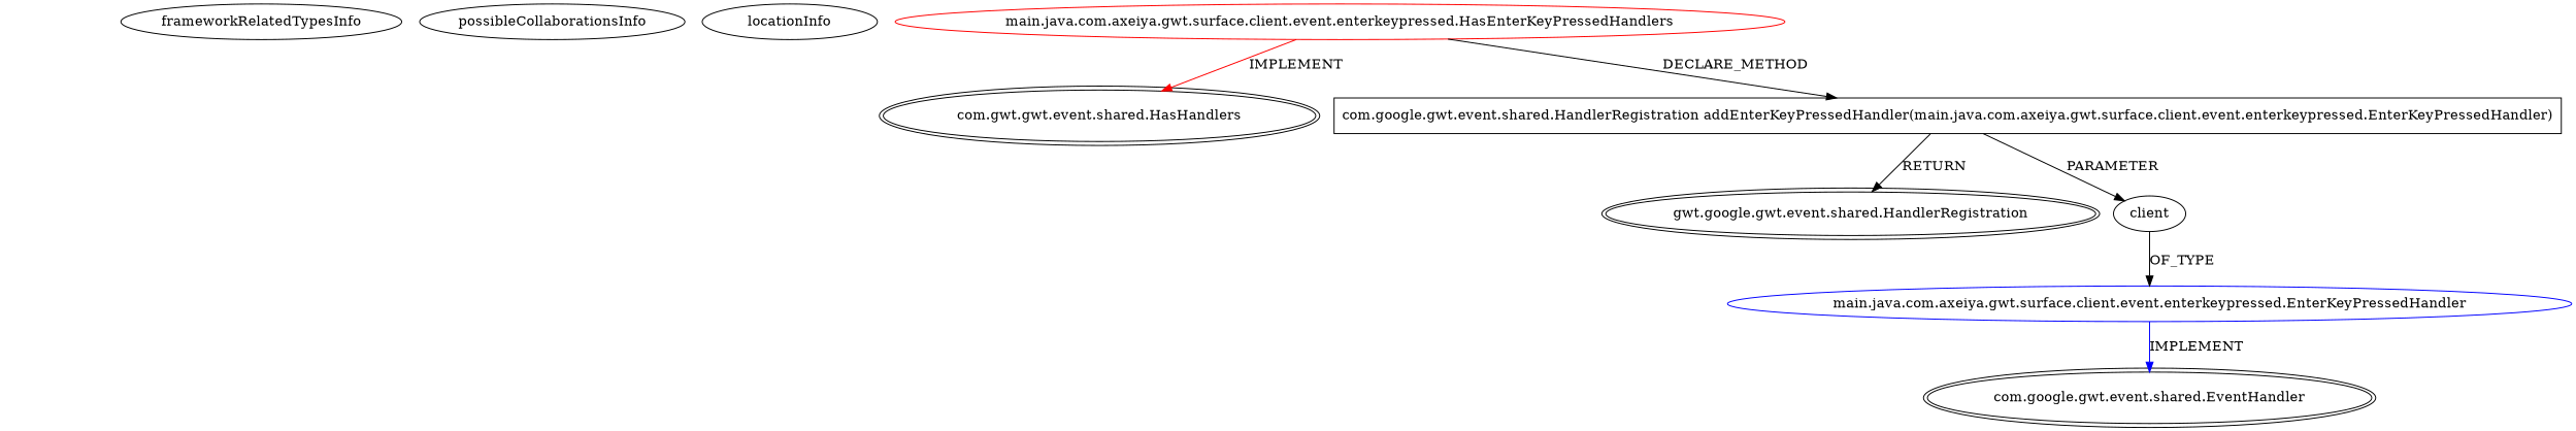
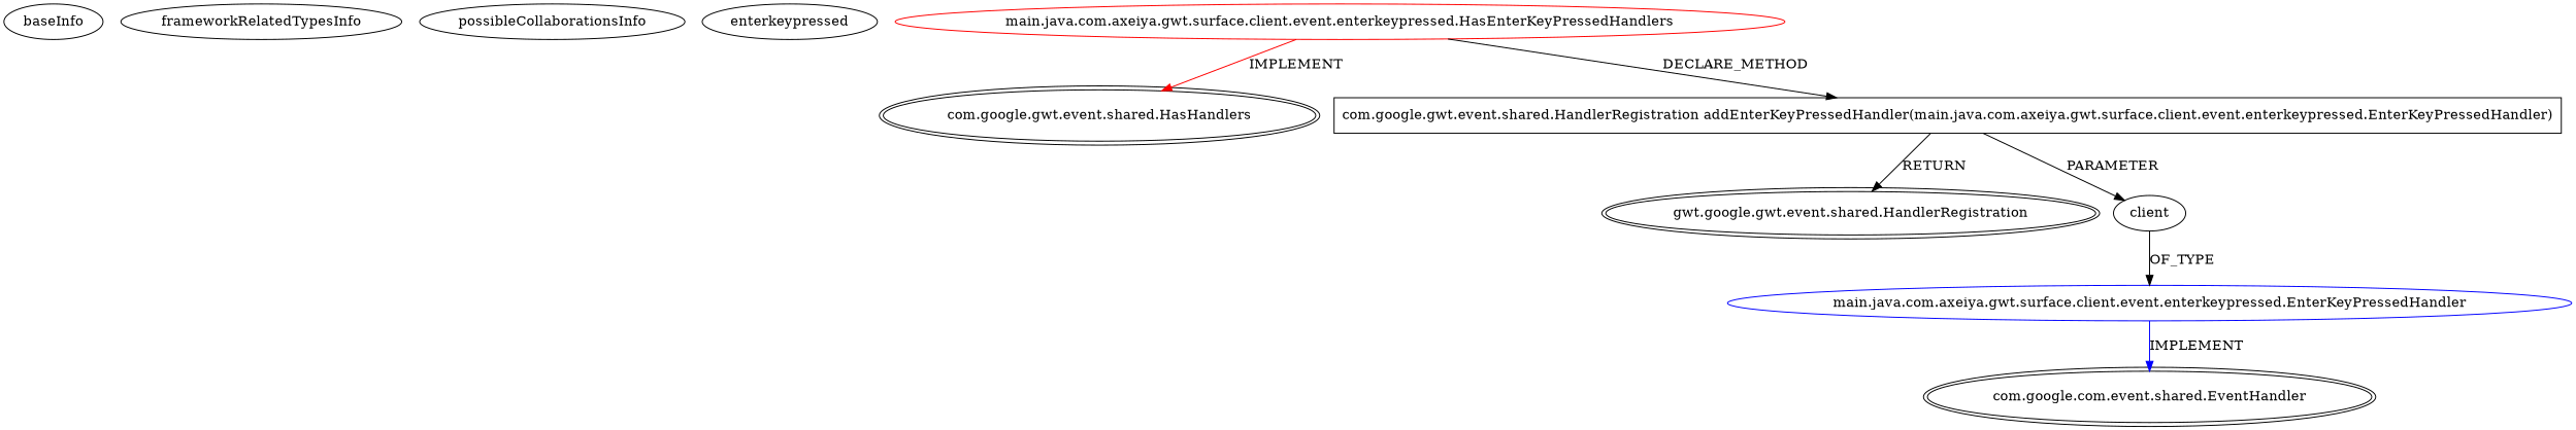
  digraph {
+   baseInfo [category=extension_graph graphId=1233 isAnonymous=false possibleRelation=true]
    frameworkRelatedTypesInfo [0="com.google.gwt.event.shared.HasHandlers"]
    possibleCollaborationsInfo [0="1233~CLIENT_METHOD_DECLARATION-PARAMETER_DECLARATION-~com.google.gwt.event.shared.HasHandlers ~com.google.gwt.event.shared.EventHandler ~false~false"]
-   locationInfo [contextSignature=HasEnterKeyPressedHandlers filePath="/dapicard-gwt-surface/gwt-surface-master/gwt-surface/src/main/java/com/axeiya/gwt/surface/client/event/enterkeypressed/HasEnterKeyPressedHandlers.java" graphId=1233 projectName="dapicard-gwt-surface"]
+   locationInfo [contextSignature=HasEnterKeyPressedHandlers filePath="/dapicard-gwt-surface/gwt-surface-master/gwt-surface/src/main/java/com/axeiya/gwt/surface/client/event/enterkeypressed/HasEnterKeyPressedHandlers.java" graphId=1233 projectName="dapicard-gwt-surface" label=enterkeypressed]
    n5 [color=red isFrameworkType=false label="main.java.com.axeiya.gwt.surface.client.event.enterkeypressed.HasEnterKeyPressedHandlers" vertexType=ROOT_CLIENT_CLASS_DECLARATION]
-   n6 [isFrameworkType=true label="com.gwt.gwt.event.shared.HasHandlers" peripheries=2 vertexType=FRAMEWORK_INTERFACE_TYPE]
+   n6 [isFrameworkType=true label="com.google.gwt.event.shared.HasHandlers" peripheries=2 vertexType=FRAMEWORK_INTERFACE_TYPE]
    n7 [isFrameworkType=false label="com.google.gwt.event.shared.HandlerRegistration addEnterKeyPressedHandler(main.java.com.axeiya.gwt.surface.client.event.enterkeypressed.EnterKeyPressedHandler)" shape=box vertexType=CLIENT_METHOD_DECLARATION]
    n8 [isFrameworkType=true label="gwt.google.gwt.event.shared.HandlerRegistration" peripheries=2 vertexType=FRAMEWORK_INTERFACE_TYPE]
    n9 [isFrameworkType=false label=client vertexType=PARAMETER_DECLARATION]
    n10 [color=blue isFrameworkType=false label="main.java.com.axeiya.gwt.surface.client.event.enterkeypressed.EnterKeyPressedHandler" vertexType=REFERENCE_CLIENT_CLASS_DECLARATION]
-   n11 [isFrameworkType=true label="com.google.gwt.event.shared.EventHandler" peripheries=2 vertexType=FRAMEWORK_INTERFACE_TYPE]
+   n11 [isFrameworkType=true label="com.google.com.event.shared.EventHandler" peripheries=2 vertexType=FRAMEWORK_INTERFACE_TYPE]
    n5 -> n6 [color=red label=IMPLEMENT]
    n5 -> n7 [label=DECLARE_METHOD]
    n7 -> n8 [label=RETURN]
    n7 -> n9 [label=PARAMETER]
    n9 -> n10 [label=OF_TYPE]
    n10 -> n11 [color=blue label=IMPLEMENT]
  }
